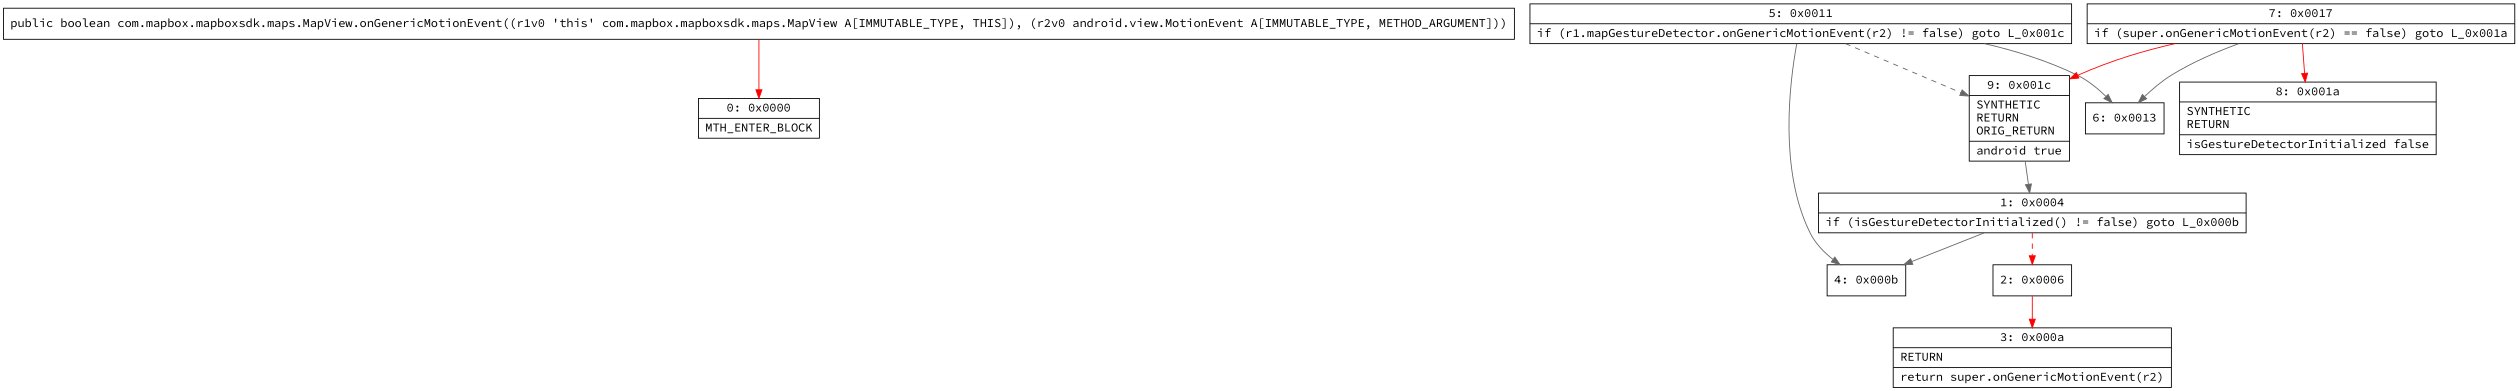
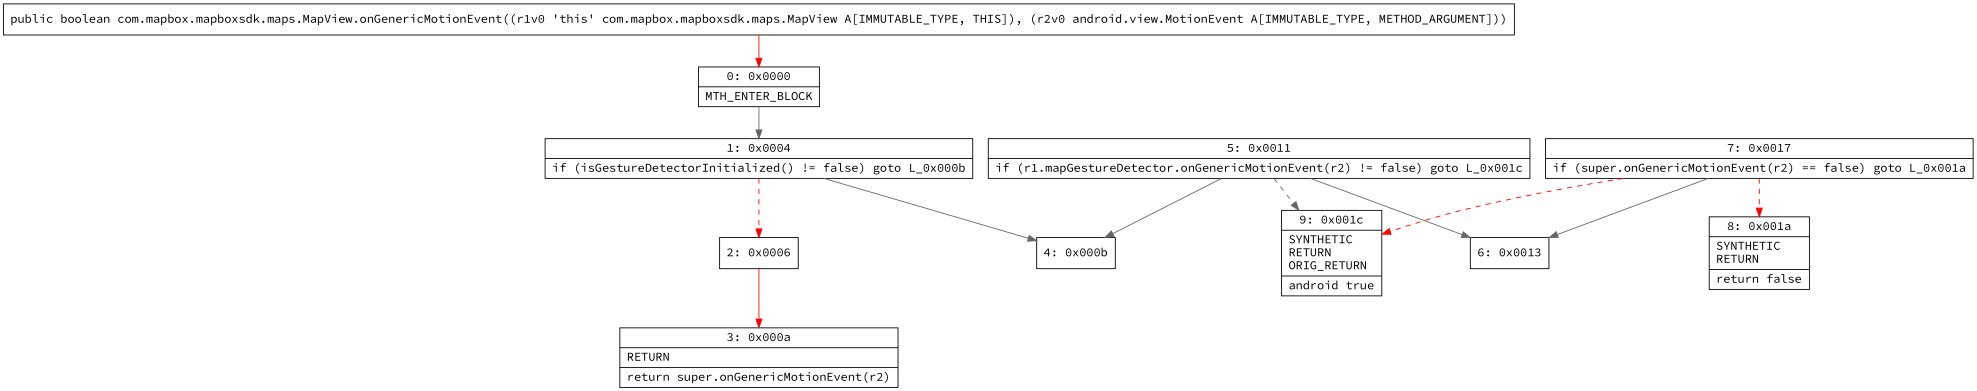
  digraph {
    fontname="Source Code Pro"
    node [fontname="Source Code Pro" shape=record]
    edge [color=gray40 fontname="Source Code Pro"]
    n1 [label="{0\:\ 0x0000|MTH_ENTER_BLOCK\l}"]
    n2 [label="{1\:\ 0x0004|if (isGestureDetectorInitialized() != false) goto L_0x000b\l}"]
    n3 [label="{2\:\ 0x0006}"]
    n4 [label="{4\:\ 0x000b}"]
    n5 [label="{3\:\ 0x000a|RETURN\l|return super.onGenericMotionEvent(r2)\l}"]
    n6 [label="{5\:\ 0x0011|if (r1.mapGestureDetector.onGenericMotionEvent(r2) != false) goto L_0x001c\l}"]
    n7 [label="{6\:\ 0x0013}"]
    n8 [label="{9\:\ 0x001c|SYNTHETIC\lRETURN\lORIG_RETURN\l|android true\l}"]
    n9 [label="{7\:\ 0x0017|if (super.onGenericMotionEvent(r2) == false) goto L_0x001a\l}"]
-   n10 [label="{8\:\ 0x001a|SYNTHETIC\lRETURN\l|isGestureDetectorInitialized false\l}"]
+   n10 [label="{8\:\ 0x001a|SYNTHETIC\lRETURN\l|return false\l}"]
    n11 [label="{public boolean com.mapbox.mapboxsdk.maps.MapView.onGenericMotionEvent((r1v0 'this' com.mapbox.mapboxsdk.maps.MapView A[IMMUTABLE_TYPE, THIS]), (r2v0 android.view.MotionEvent A[IMMUTABLE_TYPE, METHOD_ARGUMENT])) }"]
-   n8 -> n2
+   n1 -> n2
    n2 -> n3 [color=red style=dashed]
    n2 -> n4
    n3 -> n5 [color=red]
    n6 -> n4
    n6 -> n7 [style=solid]
    n6 -> n8 [style=dashed]
    n9 -> n7
-   n9 -> n8 [color=red style=solid]
-   n9 -> n10 [color=red]
+   n9 -> n8 [color=red style=dashed]
+   n9 -> n10 [color=red style=dashed]
    n11 -> n1 [color=red]
  }
